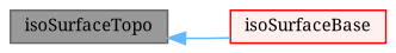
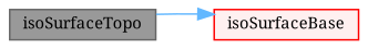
  digraph {
    rankdir=LR
    fontname="Noto Serif"
    node [fontname="Noto Serif" fontsize=10 shape=box style=filled]
    n1 [color=gray40 fillcolor=grey60 fontcolor=black height=0.2 label=isoSurfaceTopo width=0.4]
    n2 [color=red fillcolor="#FFF0F0" height=0.2 label=isoSurfaceBase width=0.4]
-   n1 -> n2 [color=steelblue1 dir=back fontname="Noto Serif" fontsize=10 labelfontname=Helvetica labelfontsize=10 style=solid]
+   n2 -> n1 [color=steelblue1 dir=back fontname="Noto Serif" fontsize=10 labelfontname=Helvetica labelfontsize=10 style=solid]
  }
